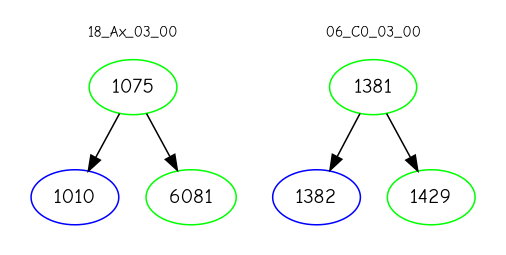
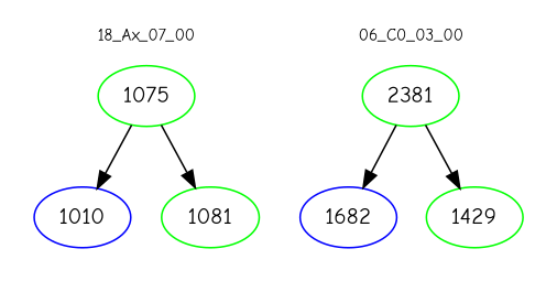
  digraph {
    fontname="Comic Neue"
    node [color=green fontname="Comic Neue"]
    edge [color=black fontname="Comic Neue"]
    n1 [label=1075]
    n2 [color=blue label=1010]
-   n3 [label=6081]
-   n4 [label=1381]
-   n5 [color=blue label=1382]
+   n3 [label=1081]
+   n4 [label=2381]
+   n5 [color=blue label=1682]
    n6 [label=1429]
    subgraph cluster_1 {
      color=white
      fontsize=10
-     label="18_Ax_03_00"
+     label="18_Ax_07_00"
      n1
      n2
      n3
    }
    subgraph cluster_2 {
      color=white
      fontsize=10
      label="06_C0_03_00"
      n4
      n5
      n6
    }
    n1 -> n2
    n1 -> n3
    n4 -> n5
    n4 -> n6
  }
